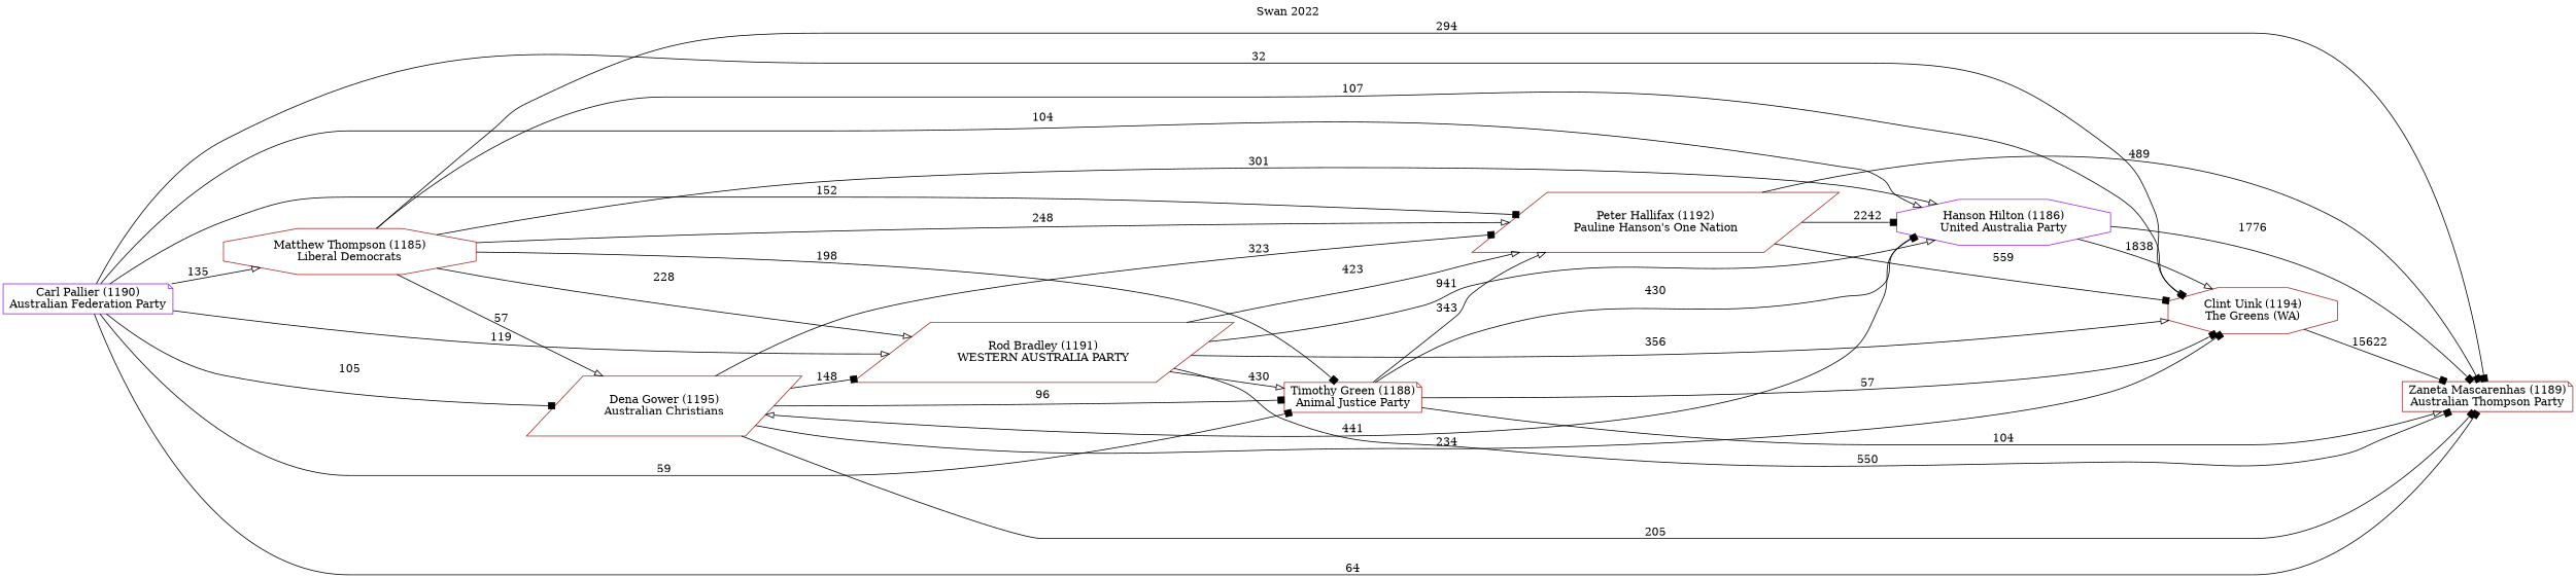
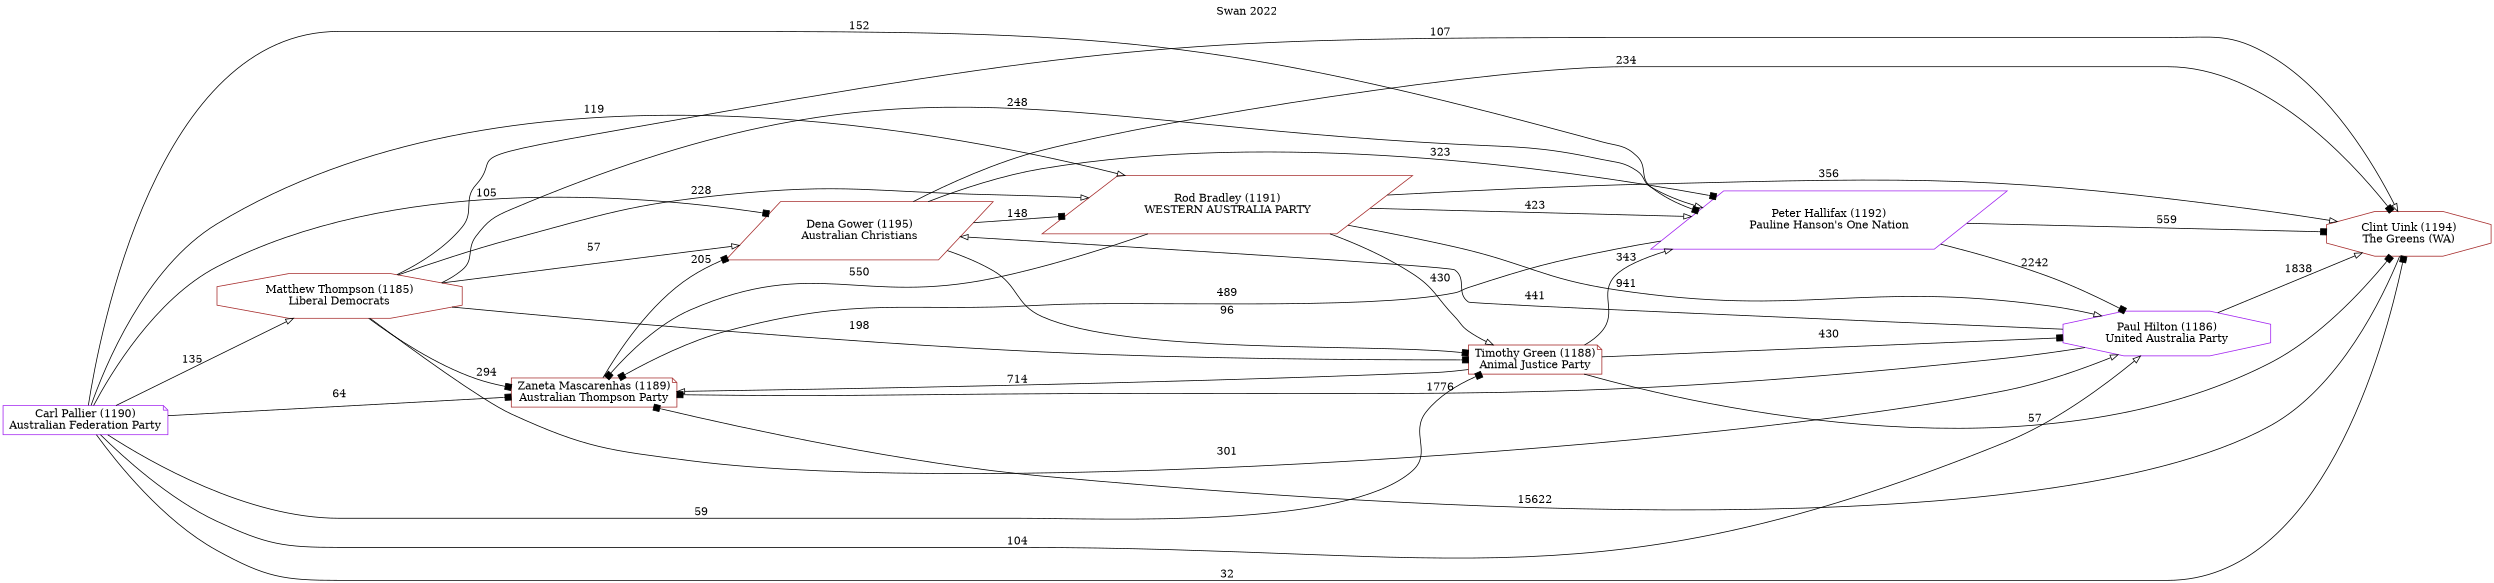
  digraph {
    label="Swan 2022"
    labelloc=t
    mclimit=10
    rankdir=LR
    node [color=brown shape=note]
    edge [arrowhead=box]
    n1 [label="Zaneta Mascarenhas (1189)\nAustralian Thompson Party"]
    n2 [label="Matthew Thompson (1185)\nLiberal Democrats" shape=octagon]
    n3 [label="Dena Gower (1195)\nAustralian Christians" shape=parallelogram]
    n4 [label="Clint Uink (1194)\nThe Greens (WA)" shape=octagon]
    n5 [label="Rod Bradley (1191)\nWESTERN AUSTRALIA PARTY" shape=parallelogram]
    n6 [label="Timothy Green (1188)\nAnimal Justice Party"]
-   n7 [label="Peter Hallifax (1192)\nPauline Hanson's One Nation" shape=parallelogram]
-   n8 [color=purple label="Hanson Hilton (1186)\nUnited Australia Party" shape=octagon]
+   n7 [color=purple label="Peter Hallifax (1192)\nPauline Hanson's One Nation" shape=parallelogram]
+   n8 [color=purple label="Paul Hilton (1186)\nUnited Australia Party" shape=octagon]
    n9 [color=purple label="Carl Pallier (1190)\nAustralian Federation Party"]
    n2 -> n1 [label=294]
    n2 -> n3 [arrowhead=onormal label=57]
    n2 -> n4 [arrowhead=onormal label=107]
    n2 -> n5 [arrowhead=onormal label=228]
    n2 -> n6 [label=198]
    n2 -> n7 [arrowhead=onormal label=248]
    n2 -> n8 [arrowhead=onormal label=301]
-   n3 -> n1 [label=205]
+   n1 -> n3 [label=205]
    n3 -> n4 [label=234]
    n3 -> n5 [label=148]
    n3 -> n6 [label=96]
    n3 -> n7 [label=323]
    n4 -> n1 [label=15622]
    n5 -> n1 [label=550]
    n5 -> n4 [arrowhead=onormal label=356]
    n5 -> n6 [arrowhead=onormal label=430]
    n5 -> n7 [arrowhead=onormal label=423]
    n5 -> n8 [arrowhead=onormal label=941]
-   n6 -> n1 [arrowhead=onormal label=104]
+   n6 -> n1 [arrowhead=onormal label=714]
    n6 -> n4 [label=57]
    n6 -> n7 [arrowhead=onormal label=343]
    n6 -> n8 [label=430]
    n7 -> n1 [label=489]
    n7 -> n4 [label=559]
    n7 -> n8 [label=2242]
    n8 -> n1 [label=1776]
    n8 -> n3 [arrowhead=onormal label=441]
    n8 -> n4 [arrowhead=onormal label=1838]
    n9 -> n1 [label=64]
    n9 -> n2 [arrowhead=onormal label=135]
    n9 -> n3 [label=105]
    n9 -> n4 [label=32]
    n9 -> n5 [arrowhead=onormal label=119]
    n9 -> n6 [label=59]
    n9 -> n7 [label=152]
    n9 -> n8 [arrowhead=onormal label=104]
  }
